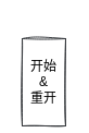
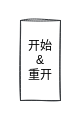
  <mxCell id="0" />
  <mxCell id="1" parent="0" />
- <mxCell id="2" value="开始&lt;br&gt;&amp;amp;&lt;br&gt;重开" style="rounded=0;whiteSpace=wrap;html=1;shadow=0;sketch=1;fillColor=default;strokeColor=#36393d;" vertex="1" parent="1"><mxGeometry x="20" y="35" width="40" height="80" as="geometry" /></mxCell>
+ <mxCell id="2" value="开始&lt;br&gt;&amp;amp;&lt;br&gt;重开" style="rounded=0;whiteSpace=wrap;html=1;shadow=0;sketch=1;fillColor=default;strokeColor=#36393d;" vertex="1" parent="1"><mxGeometry x="20" y="20" width="40" height="80" as="geometry" /></mxCell>
